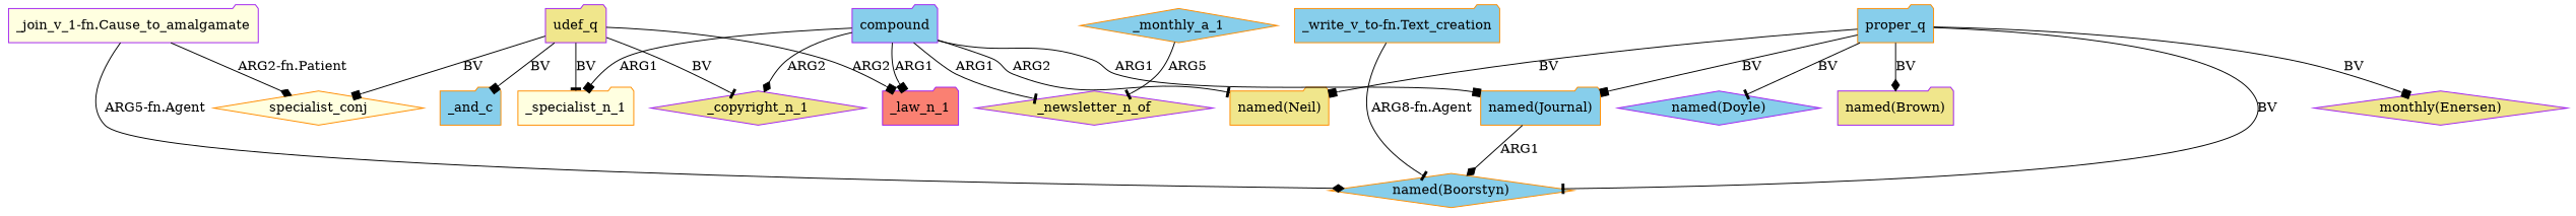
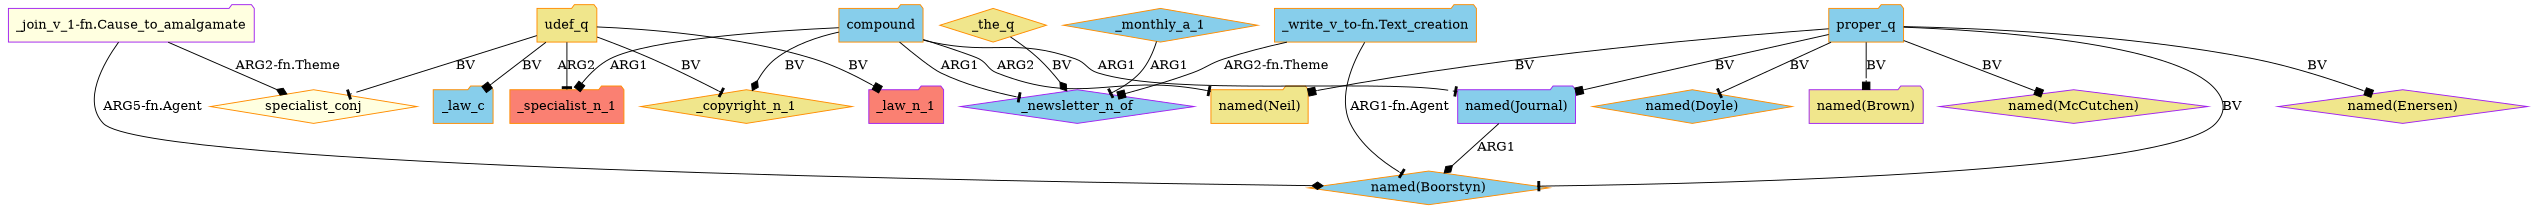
  digraph {
    node [color=darkorange fillcolor=skyblue shape=folder style=filled]
    edge [arrowhead=box]
-   _specialist_n_1 [fillcolor=lightyellow]
-   udef_q [color=purple fillcolor=khaki]
+   _specialist_n_1 [fillcolor=salmon]
+   udef_q [fillcolor=khaki]
    _law_n_1 [color=purple fillcolor=salmon]
    n4 [fillcolor=lightyellow label=specialist_conj shape=diamond]
-   _copyright_n_1 [color=purple fillcolor=khaki shape=diamond]
-   _and_c
+   _copyright_n_1 [fillcolor=khaki shape=diamond]
+   _and_c [label=_law_c]
    proper_q
    "named(Neil)" [fillcolor=khaki]
-   "named(Journal)"
-   "named(Enersen)" [color=purple fillcolor=khaki shape=diamond label="monthly(Enersen)"]
-   "named(Doyle)" [color=purple shape=diamond]
+   "named(Journal)" [color=purple]
+   "named(Enersen)" [color=purple fillcolor=khaki shape=diamond]
+   "named(Doyle)" [shape=diamond]
    "named(Boorstyn)" [shape=diamond]
    "named(Brown)" [color=purple fillcolor=khaki]
-   compound [color=purple]
-   _newsletter_n_of [color=purple fillcolor=khaki shape=diamond]
+   "named(McCutchen)" [color=purple fillcolor=khaki shape=diamond]
+   compound
+   _newsletter_n_of [color=purple shape=diamond]
    "_write_v_to-fn.Text_creation"
    "_join_v_1-fn.Cause_to_amalgamate" [color=purple fillcolor=lightyellow]
+   _the_q [fillcolor=khaki shape=diamond]
    _monthly_a_1 [shape=diamond]
-   udef_q -> _specialist_n_1 [arrowhead=tee label=BV]
-   udef_q -> _law_n_1 [label=ARG2]
-   udef_q -> n4 [label=BV]
+   udef_q -> _specialist_n_1 [arrowhead=tee label=ARG2]
+   udef_q -> _law_n_1 [label=BV]
+   udef_q -> n4 [arrowhead=tee label=BV]
    udef_q -> _copyright_n_1 [arrowhead=tee label=BV]
    udef_q -> _and_c [label=BV]
    proper_q -> "named(Neil)" [label=BV]
    proper_q -> "named(Journal)" [label=BV]
    proper_q -> "named(Enersen)" [label=BV]
    proper_q -> "named(Doyle)" [arrowhead=tee label=BV]
    proper_q -> "named(Boorstyn)" [arrowhead=tee label=BV]
-   proper_q -> "named(Brown)" [arrowhead=diamond label=BV]
+   proper_q -> "named(Brown)" [label=BV]
+   proper_q -> "named(McCutchen)" [label=BV]
    "named(Journal)" -> "named(Boorstyn)" [arrowhead=diamond label=ARG1]
    compound -> _specialist_n_1 [label=ARG1]
-   compound -> _law_n_1 [label=ARG1]
-   compound -> _copyright_n_1 [arrowhead=diamond label=ARG2]
+   compound -> _copyright_n_1 [arrowhead=diamond label=BV]
    compound -> "named(Neil)" [arrowhead=tee label=ARG2]
-   compound -> "named(Journal)" [label=ARG1]
+   compound -> "named(Journal)" [arrowhead=tee label=ARG1]
    compound -> _newsletter_n_of [arrowhead=tee label=ARG1]
-   "_write_v_to-fn.Text_creation" -> "named(Boorstyn)" [arrowhead=tee label="ARG8-fn.Agent"]
-   "_join_v_1-fn.Cause_to_amalgamate" -> n4 [arrowhead=diamond label="ARG2-fn.Patient"]
+   "_write_v_to-fn.Text_creation" -> "named(Boorstyn)" [arrowhead=tee label="ARG1-fn.Agent"]
+   "_write_v_to-fn.Text_creation" -> _newsletter_n_of [label="ARG2-fn.Theme"]
+   "_join_v_1-fn.Cause_to_amalgamate" -> n4 [arrowhead=diamond label="ARG2-fn.Theme"]
    "_join_v_1-fn.Cause_to_amalgamate" -> "named(Boorstyn)" [arrowhead=diamond label="ARG5-fn.Agent"]
-   _monthly_a_1 -> _newsletter_n_of [arrowhead=tee label=ARG5]
+   _the_q -> _newsletter_n_of [arrowhead=diamond label=BV]
+   _monthly_a_1 -> _newsletter_n_of [arrowhead=tee label=ARG1]
  }
